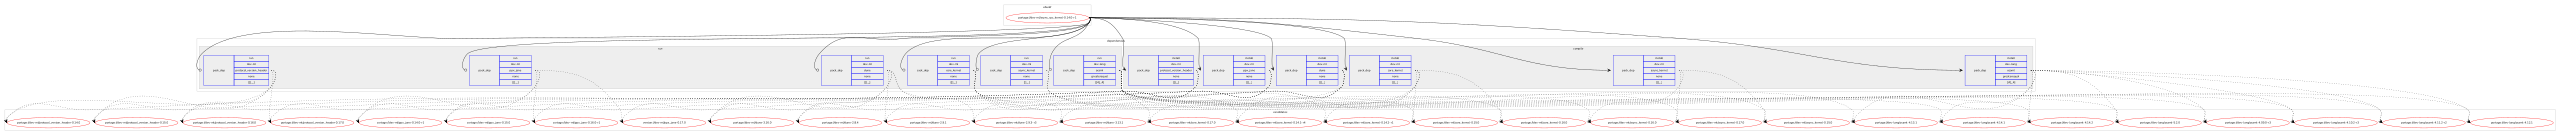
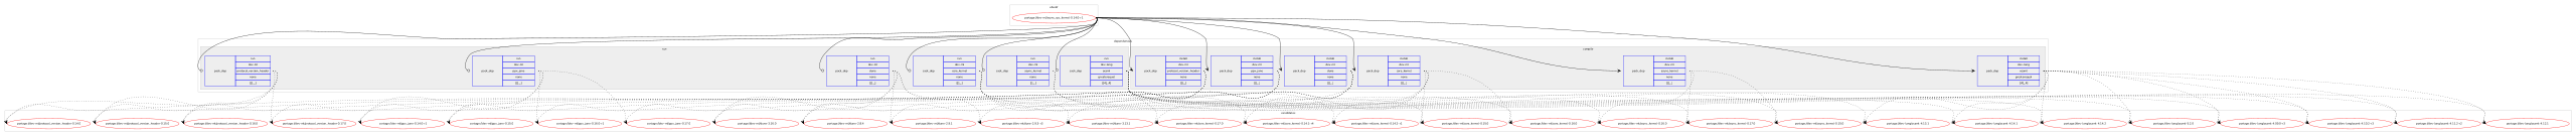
  digraph {
    compound=true
    concentrate=true
    fontname=Nunito
    fontsize=10
    newrank=true
    rankdir=TB
    ranksep=1.5
    node [color=red fontname=Nunito fontsize=10]
    edge [arrowhead=vee fontname=Nunito headport=w style=dotted tailport=e weight=100]
    n1 [label="portage://dev-ml/async_rpc_kernel-0.14.0-r1" width=4]
    n2 [color=blue label=<<TABLE BORDER="0" CELLBORDER="1" CELLSPACING="0" CELLPADDING="4" WIDTH="220"><TR><TD ROWSPAN="6" CELLPADDING="30">pack_dep</TD></TR><TR><TD WIDTH="110">install</TD></TR><TR><TD>dev-lang</TD></TR><TR><TD>ocaml</TD></TR><TR><TD>greaterequal</TD></TR><TR><TD>[[4],,,4]</TD></TR></TABLE>> shape=none]
    n3 [color=blue label=<<TABLE BORDER="0" CELLBORDER="1" CELLSPACING="0" CELLPADDING="4" WIDTH="220"><TR><TD ROWSPAN="6" CELLPADDING="30">pack_dep</TD></TR><TR><TD WIDTH="110">install</TD></TR><TR><TD>dev-ml</TD></TR><TR><TD>async_kernel</TD></TR><TR><TD>none</TD></TR><TR><TD>[[],,,,]</TD></TR></TABLE>> shape=none]
    n4 [color=blue label=<<TABLE BORDER="0" CELLBORDER="1" CELLSPACING="0" CELLPADDING="4" WIDTH="220"><TR><TD ROWSPAN="6" CELLPADDING="30">pack_dep</TD></TR><TR><TD WIDTH="110">install</TD></TR><TR><TD>dev-ml</TD></TR><TR><TD>core_kernel</TD></TR><TR><TD>none</TD></TR><TR><TD>[[],,,,]</TD></TR></TABLE>> shape=none]
    n5 [color=blue label=<<TABLE BORDER="0" CELLBORDER="1" CELLSPACING="0" CELLPADDING="4" WIDTH="220"><TR><TD ROWSPAN="6" CELLPADDING="30">pack_dep</TD></TR><TR><TD WIDTH="110">install</TD></TR><TR><TD>dev-ml</TD></TR><TR><TD>dune</TD></TR><TR><TD>none</TD></TR><TR><TD>[[],,,,]</TD></TR></TABLE>> shape=none]
    n6 [color=blue label=<<TABLE BORDER="0" CELLBORDER="1" CELLSPACING="0" CELLPADDING="4" WIDTH="220"><TR><TD ROWSPAN="6" CELLPADDING="30">pack_dep</TD></TR><TR><TD WIDTH="110">install</TD></TR><TR><TD>dev-ml</TD></TR><TR><TD>ppx_jane</TD></TR><TR><TD>none</TD></TR><TR><TD>[[],,,,]</TD></TR></TABLE>> shape=none]
    n7 [color=blue label=<<TABLE BORDER="0" CELLBORDER="1" CELLSPACING="0" CELLPADDING="4" WIDTH="220"><TR><TD ROWSPAN="6" CELLPADDING="30">pack_dep</TD></TR><TR><TD WIDTH="110">install</TD></TR><TR><TD>dev-ml</TD></TR><TR><TD>protocol_version_header</TD></TR><TR><TD>none</TD></TR><TR><TD>[[],,,,]</TD></TR></TABLE>> shape=none]
    n8 [color=blue label=<<TABLE BORDER="0" CELLBORDER="1" CELLSPACING="0" CELLPADDING="4" WIDTH="220"><TR><TD ROWSPAN="6" CELLPADDING="30">pack_dep</TD></TR><TR><TD WIDTH="110">run</TD></TR><TR><TD>dev-lang</TD></TR><TR><TD>ocaml</TD></TR><TR><TD>greaterequal</TD></TR><TR><TD>[[4],,,4]</TD></TR></TABLE>> shape=none]
    n9 [color=blue label=<<TABLE BORDER="0" CELLBORDER="1" CELLSPACING="0" CELLPADDING="4" WIDTH="220"><TR><TD ROWSPAN="6" CELLPADDING="30">pack_dep</TD></TR><TR><TD WIDTH="110">run</TD></TR><TR><TD>dev-ml</TD></TR><TR><TD>async_kernel</TD></TR><TR><TD>none</TD></TR><TR><TD>[[],,,,]</TD></TR></TABLE>> shape=none]
    n10 [color=blue label=<<TABLE BORDER="0" CELLBORDER="1" CELLSPACING="0" CELLPADDING="4" WIDTH="220"><TR><TD ROWSPAN="6" CELLPADDING="30">pack_dep</TD></TR><TR><TD WIDTH="110">run</TD></TR><TR><TD>dev-ml</TD></TR><TR><TD>core_kernel</TD></TR><TR><TD>none</TD></TR><TR><TD>[[],,,,]</TD></TR></TABLE>> shape=none]
    n11 [color=blue label=<<TABLE BORDER="0" CELLBORDER="1" CELLSPACING="0" CELLPADDING="4" WIDTH="220"><TR><TD ROWSPAN="6" CELLPADDING="30">pack_dep</TD></TR><TR><TD WIDTH="110">run</TD></TR><TR><TD>dev-ml</TD></TR><TR><TD>dune</TD></TR><TR><TD>none</TD></TR><TR><TD>[[],,,,]</TD></TR></TABLE>> shape=none]
    n12 [color=blue label=<<TABLE BORDER="0" CELLBORDER="1" CELLSPACING="0" CELLPADDING="4" WIDTH="220"><TR><TD ROWSPAN="6" CELLPADDING="30">pack_dep</TD></TR><TR><TD WIDTH="110">run</TD></TR><TR><TD>dev-ml</TD></TR><TR><TD>ppx_jane</TD></TR><TR><TD>none</TD></TR><TR><TD>[[],,,,]</TD></TR></TABLE>> shape=none]
    n13 [color=blue label=<<TABLE BORDER="0" CELLBORDER="1" CELLSPACING="0" CELLPADDING="4" WIDTH="220"><TR><TD ROWSPAN="6" CELLPADDING="30">pack_dep</TD></TR><TR><TD WIDTH="110">run</TD></TR><TR><TD>dev-ml</TD></TR><TR><TD>protocol_version_header</TD></TR><TR><TD>none</TD></TR><TR><TD>[[],,,,]</TD></TR></TABLE>> shape=none]
    n14 [label="portage://dev-lang/ocaml-5.2.0" width=4]
    n15 [label="portage://dev-lang/ocaml-4.14.2" width=4]
    n16 [label="portage://dev-lang/ocaml-4.14.1" width=4]
    n17 [label="portage://dev-lang/ocaml-4.13.1" width=4]
    n18 [label="portage://dev-lang/ocaml-4.12.1" width=4]
    n19 [label="portage://dev-lang/ocaml-4.11.2-r2" width=4]
    n20 [label="portage://dev-lang/ocaml-4.10.2-r3" width=4]
    n21 [label="portage://dev-lang/ocaml-4.09.0-r3" width=4]
    n22 [label="portage://dev-ml/async_kernel-0.17.0" width=4]
    n23 [label="portage://dev-ml/async_kernel-0.16.0" width=4]
    n24 [label="portage://dev-ml/async_kernel-0.15.0" width=4]
    n25 [label="portage://dev-ml/core_kernel-0.17.0" width=4]
    n26 [label="portage://dev-ml/core_kernel-0.16.0" width=4]
    n27 [label="portage://dev-ml/core_kernel-0.15.0" width=4]
    n28 [label="portage://dev-ml/core_kernel-0.14.2-r1" width=4]
    n29 [label="portage://dev-ml/core_kernel-0.14.1-r4" width=4]
    n30 [label="portage://dev-ml/dune-3.16.0" width=4]
    n31 [label="portage://dev-ml/dune-3.13.1" width=4]
    n32 [label="portage://dev-ml/dune-2.9.3-r3" width=4]
    n33 [label="portage://dev-ml/dune-2.9.1" width=4]
    n34 [label="portage://dev-ml/dune-2.8.4" width=4]
-   n35 [label="version://dev-ml/ppx_jane-0.17.0" width=4]
+   n35 [label="portage://dev-ml/ppx_jane-0.17.0" width=4]
    n36 [label="portage://dev-ml/ppx_jane-0.16.0-r1" width=4]
    n37 [label="portage://dev-ml/ppx_jane-0.15.0" width=4]
    n38 [label="portage://dev-ml/ppx_jane-0.14.0-r1" width=4]
    n39 [label="portage://dev-ml/protocol_version_header-0.17.0" width=4]
    n40 [label="portage://dev-ml/protocol_version_header-0.16.0" width=4]
    n41 [label="portage://dev-ml/protocol_version_header-0.15.0" width=4]
    n42 [label="portage://dev-ml/protocol_version_header-0.14.0" width=4]
    subgraph cluster_1 {
      color=gray
      label=<<i>ebuild</i>>
      n1
    }
    subgraph cluster_2 {
      color=gray
      label=<<i>dependencies</i>>
      subgraph cluster_3 {
        color=gray
        fillcolor="#eeeeee"
        label=<<i>compile</i>>
        style=filled
        subgraph sub_4 {
          color=gray
          fillcolor="#eeeeee"
          label=<<i>compile</i>>
          style=filled
          n2
        }
        subgraph sub_5 {
          color=gray
          fillcolor="#eeeeee"
          label=<<i>compile</i>>
          style=filled
          n3
        }
        subgraph sub_6 {
          color=gray
          fillcolor="#eeeeee"
          label=<<i>compile</i>>
          style=filled
          n4
        }
        subgraph sub_7 {
          color=gray
          fillcolor="#eeeeee"
          label=<<i>compile</i>>
          style=filled
          n5
        }
        subgraph sub_8 {
          color=gray
          fillcolor="#eeeeee"
          label=<<i>compile</i>>
          style=filled
          n6
        }
        subgraph sub_9 {
          color=gray
          fillcolor="#eeeeee"
          label=<<i>compile</i>>
          style=filled
          n7
        }
      }
      subgraph cluster_10 {
        color=gray
        fillcolor="#eeeeee"
        label=<<i>compile and run</i>>
        style=filled
      }
      subgraph cluster_11 {
        color=gray
        fillcolor="#eeeeee"
        label=<<i>run</i>>
        style=filled
        subgraph sub_12 {
          color=gray
          fillcolor="#eeeeee"
          label=<<i>run</i>>
          style=filled
          n8
        }
        subgraph sub_13 {
          color=gray
          fillcolor="#eeeeee"
          label=<<i>run</i>>
          style=filled
          n9
        }
        subgraph sub_14 {
          color=gray
          fillcolor="#eeeeee"
          label=<<i>run</i>>
          style=filled
          n10
        }
        subgraph sub_15 {
          color=gray
          fillcolor="#eeeeee"
          label=<<i>run</i>>
          style=filled
          n11
        }
        subgraph sub_16 {
          color=gray
          fillcolor="#eeeeee"
          label=<<i>run</i>>
          style=filled
          n12
        }
        subgraph sub_17 {
          color=gray
          fillcolor="#eeeeee"
          label=<<i>run</i>>
          style=filled
          n13
        }
      }
    }
    subgraph cluster_18 {
      color=gray
      label=<<i>candidates</i>>
      rank=same
      subgraph sub_19 {
        color=black
        label=<<i>candidates</i>>
        nodesep=1
        rank=same
        n14
        n15
        n16
        n17
        n18
        n19
        n20
        n21
      }
      subgraph sub_20 {
        color=black
        label=<<i>candidates</i>>
        nodesep=1
        rank=same
        n22
        n23
        n24
      }
      subgraph sub_21 {
        color=black
        label=<<i>candidates</i>>
        nodesep=1
        rank=same
        n25
        n26
        n27
        n28
        n29
      }
      subgraph sub_22 {
        color=black
        label=<<i>candidates</i>>
        nodesep=1
        rank=same
        n30
        n31
        n32
        n33
        n34
      }
      subgraph sub_23 {
        color=black
        label=<<i>candidates</i>>
        nodesep=1
        rank=same
        n35
        n36
        n37
        n38
      }
      subgraph sub_24 {
        color=black
        label=<<i>candidates</i>>
        nodesep=1
        rank=same
        n39
        n40
        n41
        n42
      }
      subgraph sub_25 {
        color=black
        label=<<i>candidates</i>>
        nodesep=1
        rank=same
        n22
        n23
        n24
      }
      subgraph sub_26 {
        color=black
        label=<<i>candidates</i>>
        nodesep=1
        rank=same
        n14
        n15
        n16
        n17
        n18
        n19
        n20
        n21
      }
      subgraph sub_27 {
        color=black
        label=<<i>candidates</i>>
        nodesep=1
        rank=same
        n25
        n26
        n27
        n28
        n29
      }
      subgraph sub_28 {
        color=black
        label=<<i>candidates</i>>
        nodesep=1
        rank=same
        n30
        n31
        n32
        n33
        n34
      }
      subgraph sub_29 {
        color=black
        label=<<i>candidates</i>>
        nodesep=1
        rank=same
        n35
        n36
        n37
        n38
      }
      subgraph sub_30 {
        color=black
        label=<<i>candidates</i>>
        nodesep=1
        rank=same
        n39
        n40
        n41
        n42
      }
    }
    n1 -> n2 [style=solid weight=20]
    n1 -> n3 [style=solid weight=20]
    n1 -> n4 [style=solid weight=20]
    n1 -> n5 [style=solid weight=20]
    n1 -> n6 [style=solid weight=20]
    n1 -> n7 [style=solid weight=20]
    n1 -> n8 [arrowhead=odot style=solid weight=20]
    n1 -> n9 [arrowhead=odot style=solid weight=20]
    n1 -> n10 [arrowhead=odot style=solid weight=20]
    n1 -> n11 [arrowhead=odot style=solid weight=20]
    n1 -> n12 [arrowhead=odot style=solid weight=20]
    n1 -> n13 [arrowhead=odot style=solid weight=20]
    n2 -> n14
    n2 -> n15
    n2 -> n16
    n2 -> n17
    n2 -> n18
    n2 -> n19
    n2 -> n20
    n2 -> n21
    n3 -> n22
    n3 -> n23
    n3 -> n24
    n4 -> n25
    n4 -> n26
    n4 -> n27
    n4 -> n28
    n4 -> n29
    n5 -> n30
    n5 -> n31
    n5 -> n32
    n5 -> n33
    n5 -> n34
    n6 -> n35
    n6 -> n36
    n6 -> n37
    n6 -> n38
    n7 -> n39
    n7 -> n40
    n7 -> n41
    n7 -> n42
    n8 -> n14
    n8 -> n15
    n8 -> n16
    n8 -> n17
    n8 -> n18
    n8 -> n19
    n8 -> n20
    n8 -> n21
    n9 -> n22
    n9 -> n23
    n9 -> n24
    n10 -> n25
    n10 -> n26
    n10 -> n27
    n10 -> n28
    n10 -> n29
    n11 -> n30
    n11 -> n31
    n11 -> n32
    n11 -> n33
    n11 -> n34
    n12 -> n35
    n12 -> n36
    n12 -> n37
    n12 -> n38
    n13 -> n39
    n13 -> n40
    n13 -> n41
    n13 -> n42
  }
